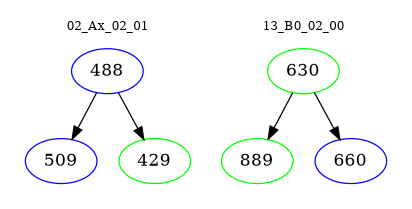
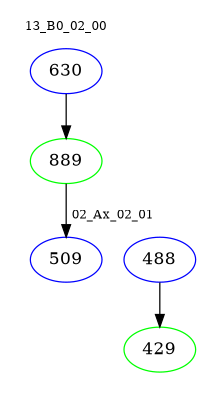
  digraph {
    node [color=blue]
    edge [color=black]
    n1 [label=488]
    n2 [label=509]
    n3 [color=green label=429]
-   n4 [color=green label=630]
+   n4 [label=630]
    n5 [color=green label=889]
-   n6 [label=660]
    subgraph cluster_1 {
      color=white
      fontsize=10
      label="02_Ax_02_01"
      n1
      n2
      n3
    }
    subgraph cluster_2 {
      color=white
      fontsize=10
      label="13_B0_02_00"
      n4
      n5
-     n6
    }
-   n1 -> n2
+   n5 -> n2
    n1 -> n3
    n4 -> n5
-   n4 -> n6
  }
